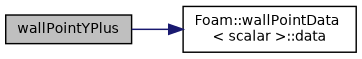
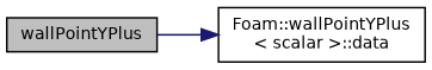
  digraph {
    rankdir=LR
    node [color=black fontname=Helvetica fontsize=10 shape=record]
    n1 [fillcolor=grey75 fontcolor=black height=0.2 label=wallPointYPlus style=filled width=0.4]
-   n2 [height=0.2 label="Foam::wallPointData\l\< scalar \>::data" width=0.4]
+   n2 [height=0.2 label="Foam::wallPointYPlus\l\< scalar \>::data" width=0.4]
    n1 -> n2 [color=midnightblue fontname=Helvetica fontsize=10 labelfontname=Helvetica labelfontsize=10 style=solid]
  }
